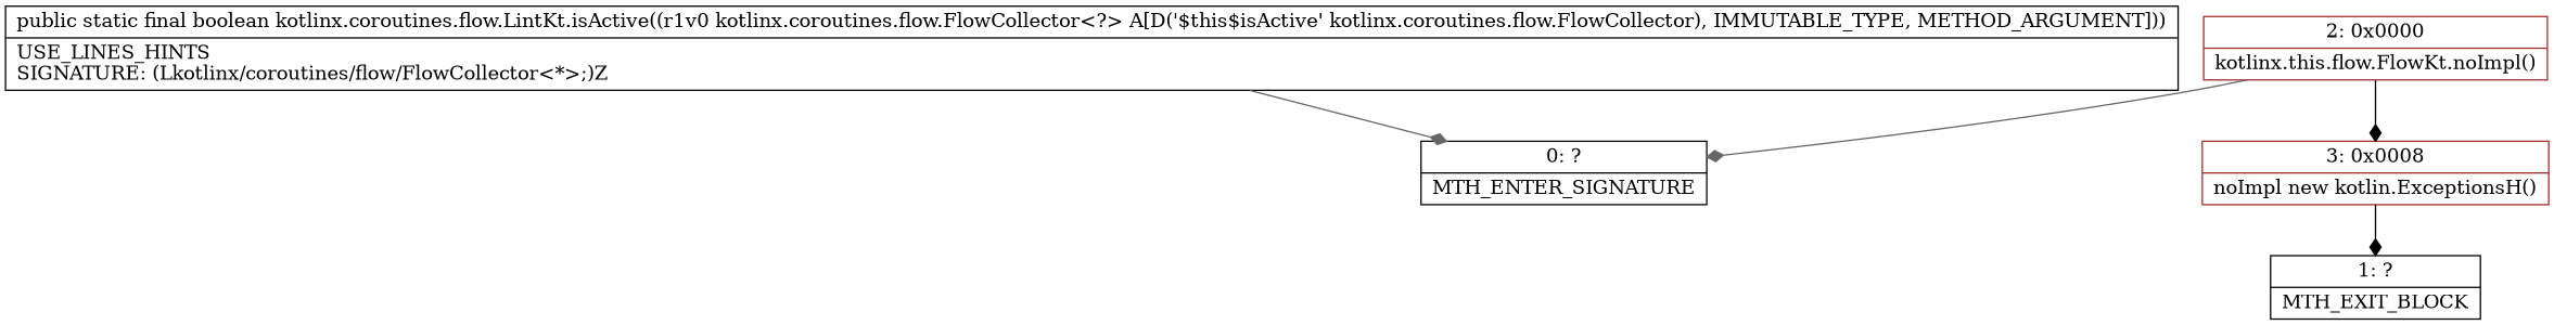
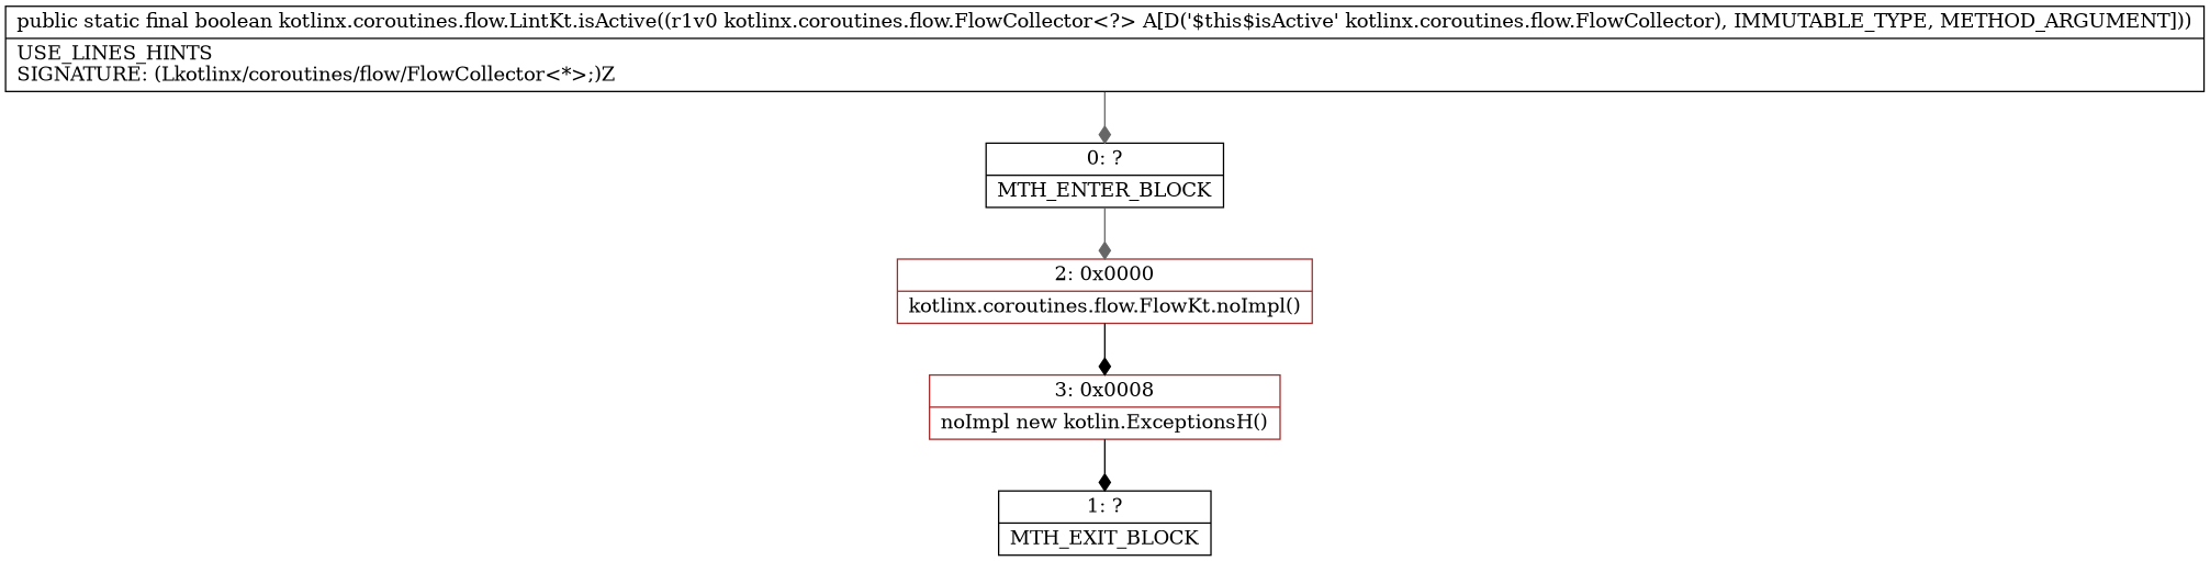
  digraph {
    node [color=black shape=record]
    edge [arrowhead=diamond color=gray40]
-   n1 [label="{0\:\ ?|MTH_ENTER_SIGNATURE\l}"]
-   n2 [color=brown label="{2\:\ 0x0000|kotlinx.this.flow.FlowKt.noImpl()\l}"]
+   n1 [label="{0\:\ ?|MTH_ENTER_BLOCK\l}"]
+   n2 [color=brown label="{2\:\ 0x0000|kotlinx.coroutines.flow.FlowKt.noImpl()\l}"]
    n3 [color=brown label="{3\:\ 0x0008|noImpl new kotlin.ExceptionsH()\l}"]
    n4 [label="{1\:\ ?|MTH_EXIT_BLOCK\l}"]
    n5 [label="{public static final boolean kotlinx.coroutines.flow.LintKt.isActive((r1v0 kotlinx.coroutines.flow.FlowCollector\<?\> A[D('$this$isActive' kotlinx.coroutines.flow.FlowCollector), IMMUTABLE_TYPE, METHOD_ARGUMENT]))  | USE_LINES_HINTS\lSIGNATURE: (Lkotlinx\/coroutines\/flow\/FlowCollector\<*\>;)Z\l}"]
-   n2 -> n1
+   n1 -> n2
    n2 -> n3 [color=black]
    n3 -> n4 [color=black]
    n5 -> n1
  }
